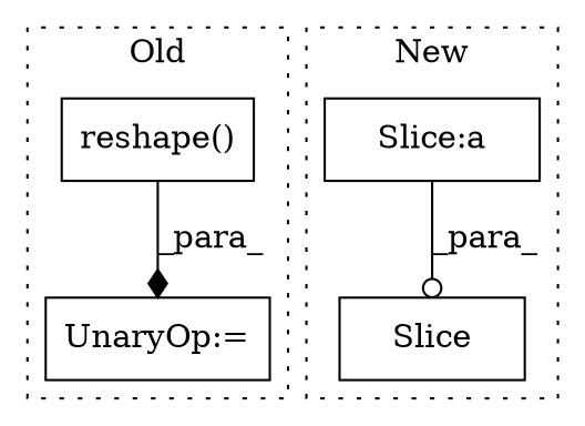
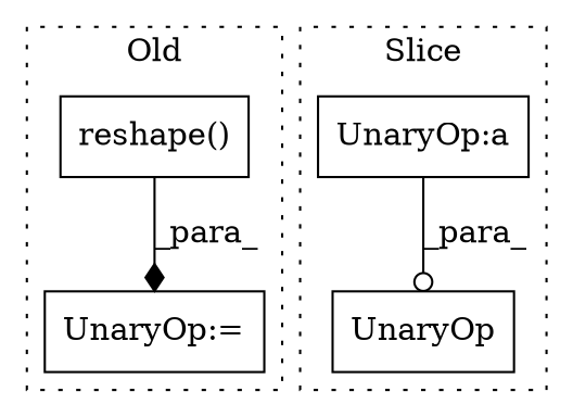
  digraph {
    node [shape=box]
    n1 [a=75 l="14,1" label="reshape()" s="4547,4570"]
    n2 [a=68 l=3 label="UnaryOp:=" s=4544]
-   n3 [a=80 l=1 label=Slice s=4584]
-   n4 [a=61 l=2 label="Slice:a" s=4585]
+   n3 [a=80 l=1 label=UnaryOp s=4584]
+   n4 [a=61 l=2 label="UnaryOp:a" s=4585]
    subgraph cluster_1 {
      label=Old
      style=dotted
      n1
      n2
    }
    subgraph cluster_2 {
-     label=New
+     label=Slice
      style=dotted
      n3
      n4
    }
    n1 -> n2 [arrowhead=diamond label=_para_]
    n4 -> n3 [arrowhead=odot label=_para_]
  }
